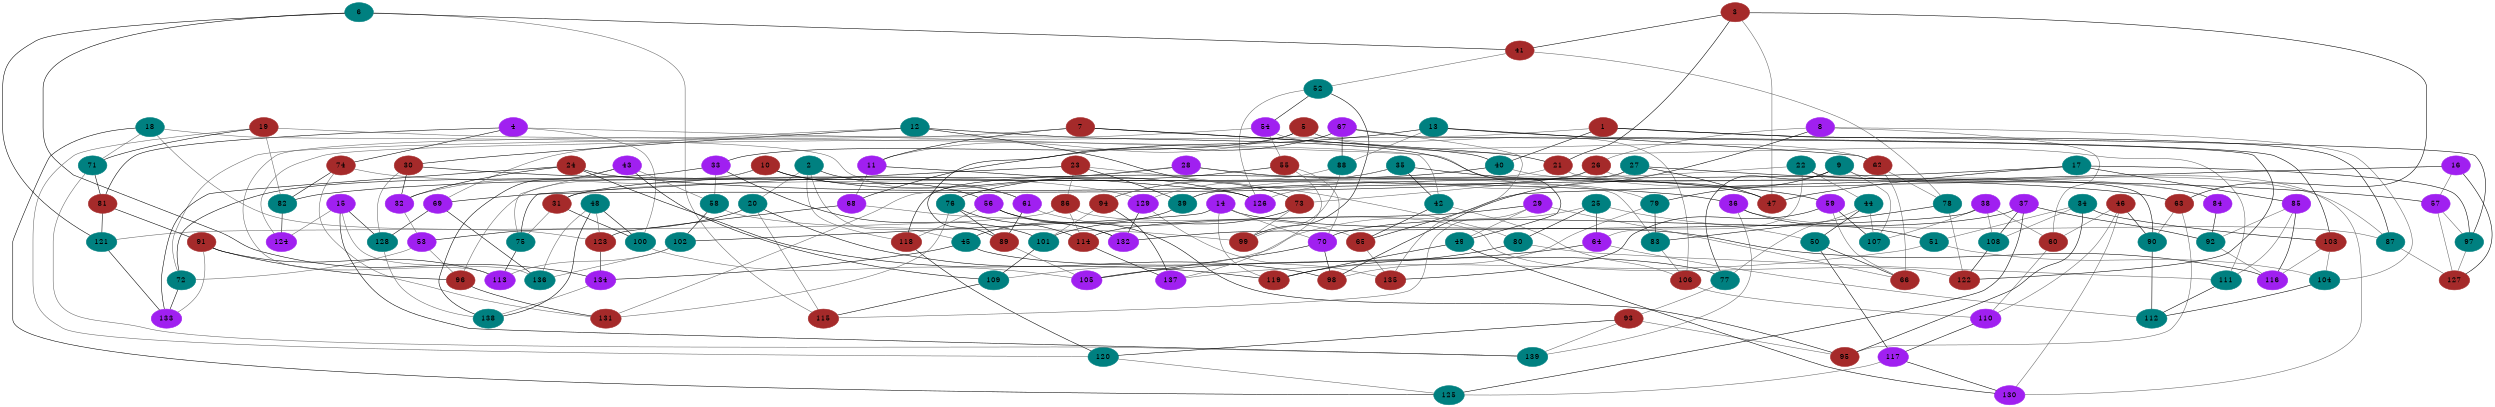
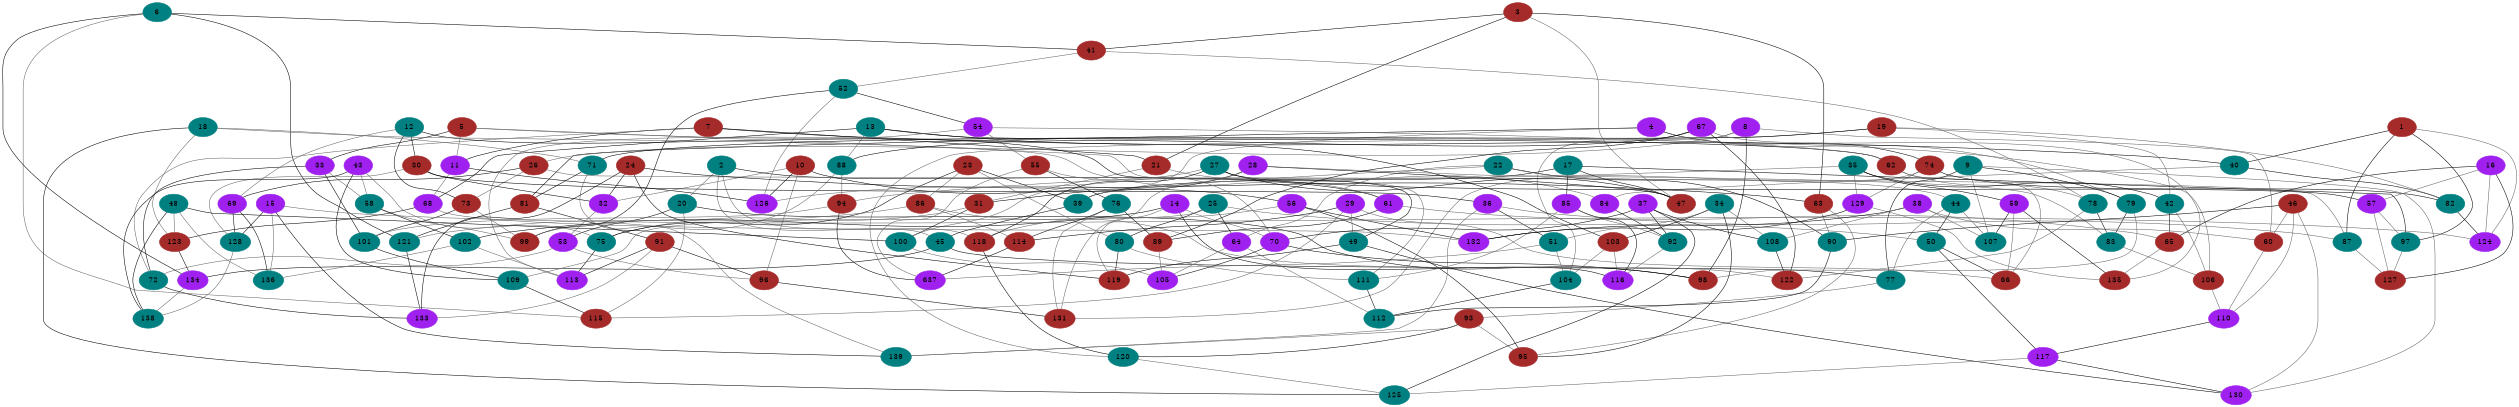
  graph {
    node [color=teal style=filled]
    edge [color=gray40]
    1 [color=brown]
    40
    87
    97
    124 [color=purple]
    82
    84 [color=purple]
    127 [color=brown]
    2
    20
    45
    61 [color=purple]
    118 [color=brown]
    115 [color=brown]
    98 [color=brown]
    53 [color=purple]
    134 [color=purple]
    77
    65 [color=brown]
    89 [color=brown]
    120
    3 [color=brown]
    21 [color=brown]
    41 [color=brown]
    47 [color=brown]
    63 [color=brown]
    31 [color=brown]
    52
    78
    90
    95 [color=brown]
    4 [color=purple]
    74 [color=brown]
    79
    81 [color=brown]
    100
    131 [color=brown]
    129 [color=purple]
    83
    121
    91 [color=brown]
    105 [color=purple]
    5 [color=brown]
    11 [color=purple]
    33 [color=purple]
    106 [color=brown]
    111
    126 [color=purple]
    68 [color=purple]
    72
    58
    101
    110 [color=purple]
    112
    6
    133 [color=purple]
    138
    7 [color=brown]
    8 [color=purple]
    26 [color=brown]
    60 [color=brown]
    104
    69 [color=purple]
    73 [color=brown]
    9
    107
    130 [color=purple]
    93 [color=brown]
    10 [color=brown]
    32 [color=purple]
    56 [color=purple]
    96 [color=brown]
    132 [color=purple]
    123 [color=brown]
    30 [color=brown]
    12
    49
    128
    36 [color=purple]
    119 [color=brown]
    136
    99 [color=brown]
    13
    62 [color=brown]
    88
    103 [color=brown]
    66 [color=brown]
    94 [color=brown]
    116 [color=purple]
    14 [color=purple]
    70 [color=purple]
    102
    113 [color=purple]
    15 [color=purple]
    139
    16 [color=purple]
    57 [color=purple]
    135 [color=brown]
    17
    39
    85 [color=purple]
    92
    18
    71
    125
    19 [color=brown]
    42
    75
    22
    44
    64 [color=purple]
    50
    23 [color=brown]
    80
    86 [color=brown]
    114 [color=brown]
    122 [color=brown]
    24 [color=brown]
    25
    109
    117 [color=purple]
    27
    28 [color=purple]
    29 [color=purple]
-   137 [color=purple]
+   137 [color=purple label=637]
    51
    34
    108
    35
    59 [color=purple]
    37 [color=purple]
    38 [color=purple]
    54 [color=purple]
    43 [color=purple]
    46 [color=brown]
    48
    55 [color=brown]
    76
    67 [color=purple]
    1 -- 40 [color=black]
    1 -- 87 [color=black]
    1 -- 97 [color=black]
    1 -- 124
    40 -- 82 [color=black]
    40 -- 84
    87 -- 127
    97 -- 127
    82 -- 124 [color=black]
    84 -- 92 [color=black]
    2 -- 20
    2 -- 45
    2 -- 61 [color=black]
    2 -- 118
    20 -- 115
    20 -- 98 [color=black]
    20 -- 53 [color=black]
    45 -- 134 [color=black]
    45 -- 77 [color=black]
    61 -- 65
    61 -- 89 [color=black]
    118 -- 120 [color=black]
    53 -- 72
    53 -- 96
    134 -- 138
    77 -- 93
    65 -- 135
    89 -- 105
    120 -- 125
    3 -- 21 [color=black]
    3 -- 41 [color=black]
    3 -- 47
    3 -- 63 [color=black]
    21 -- 84
    21 -- 31
    41 -- 52
    41 -- 78
    63 -- 90
    63 -- 95
    31 -- 100 [color=black]
    31 -- 75
    52 -- 126
    52 -- 99 [color=black]
    52 -- 54 [color=black]
    78 -- 83 [color=black]
    78 -- 122
    90 -- 112 [color=black]
    4 -- 74 [color=black]
    4 -- 79
    4 -- 81 [color=black]
    4 -- 100
    74 -- 82 [color=black]
    74 -- 131
    74 -- 129
    79 -- 98
    79 -- 83 [color=black]
    81 -- 121 [color=black]
    81 -- 91 [color=black]
    100 -- 105
    129 -- 132 [color=black]
    129 -- 135
    83 -- 106
    121 -- 133 [color=black]
    91 -- 133
    91 -- 96 [color=black]
    91 -- 113 [color=black]
    5 -- 11
    5 -- 33 [color=black]
    5 -- 106
    5 -- 111
    11 -- 126 [color=black]
    11 -- 68
    33 -- 72 [color=black]
    33 -- 58
    33 -- 101 [color=black]
    106 -- 110
    111 -- 112 [color=black]
    68 -- 132
    68 -- 123 [color=black]
    72 -- 133 [color=black]
    58 -- 99
    58 -- 102 [color=black]
    101 -- 109 [color=black]
    110 -- 117 [color=black]
    6 -- 115
    6 -- 134 [color=black]
    6 -- 41 [color=black]
    6 -- 121 [color=black]
    7 -- 40 [color=black]
    7 -- 21 [color=black]
    7 -- 11 [color=black]
    7 -- 72
    8 -- 98 [color=black]
    8 -- 26
    8 -- 60
    8 -- 104
    26 -- 87
    26 -- 69 [color=black]
    26 -- 73
    60 -- 110
    104 -- 112 [color=black]
    69 -- 128 [color=black]
    69 -- 136 [color=black]
    73 -- 101 [color=black]
    73 -- 99
    9 -- 77 [color=black]
    9 -- 79 [color=black]
    9 -- 107
    9 -- 130
    93 -- 120 [color=black]
    93 -- 95
    93 -- 139
    10 -- 126 [color=black]
    10 -- 32
    10 -- 56 [color=black]
    10 -- 96
    32 -- 53
    56 -- 118
    56 -- 95 [color=black]
    56 -- 132 [color=black]
    96 -- 131 [color=black]
    123 -- 134 [color=black]
    30 -- 32 [color=black]
    30 -- 128
    30 -- 36 [color=black]
    12 -- 69
    12 -- 73 [color=black]
    12 -- 30 [color=black]
    12 -- 49 [color=black]
    49 -- 130 [color=black]
    49 -- 119 [color=black]
    128 -- 138
    36 -- 87
    36 -- 139
    36 -- 51 [color=black]
    13 -- 68 [color=black]
    13 -- 62 [color=black]
    13 -- 88
    13 -- 103 [color=black]
    62 -- 78
    62 -- 66
    88 -- 99
    88 -- 94
    103 -- 104
    103 -- 116
    94 -- 101
    94 -- 137 [color=black]
    14 -- 119
    14 -- 116 [color=black]
    14 -- 70
    14 -- 102 [color=black]
    70 -- 98 [color=black]
    70 -- 105 [color=black]
    102 -- 136
    102 -- 113
    15 -- 124
    15 -- 128 [color=black]
    15 -- 136
    15 -- 139 [color=black]
+   16 -- 124
    16 -- 127 [color=black]
    16 -- 65 [color=black]
    16 -- 57
    57 -- 97
    57 -- 127
    17 -- 97 [color=black]
    17 -- 47 [color=black]
    17 -- 39 [color=black]
    17 -- 85 [color=black]
    39 -- 45 [color=black]
    85 -- 111
    85 -- 116 [color=black]
    85 -- 92
    92 -- 116
    18 -- 61
    18 -- 123
    18 -- 71
    18 -- 125 [color=black]
    71 -- 81 [color=black]
    71 -- 139
    19 -- 82
    19 -- 120
    19 -- 71 [color=black]
    19 -- 42
    42 -- 65 [color=black]
    42 -- 106
    75 -- 113 [color=black]
    22 -- 90 [color=black]
    22 -- 39
    22 -- 44
    22 -- 64
    44 -- 77
    44 -- 107
    44 -- 50 [color=black]
-   64 -- 105 [color=black]
+   64 -- 105
    64 -- 112
    50 -- 66 [color=black]
    50 -- 117 [color=black]
    23 -- 39 [color=black]
    23 -- 75 [color=black]
    23 -- 80
    23 -- 86
    80 -- 111
    80 -- 119 [color=black]
    86 -- 121
    86 -- 114
    86 -- 122
    114 -- 137 [color=black]
    24 -- 63 [color=black]
    24 -- 133 [color=black]
    24 -- 32 [color=black]
    24 -- 119 [color=black]
    25 -- 64 [color=black]
    25 -- 50
    25 -- 80 [color=black]
    25 -- 109
    109 -- 115 [color=black]
    117 -- 130 [color=black]
    117 -- 125
    27 -- 118 [color=black]
    27 -- 47 [color=black]
    27 -- 126
    27 -- 57 [color=black]
    28 -- 47 [color=black]
    28 -- 31 [color=black]
    28 -- 131
    28 -- 83
    29 -- 115
    29 -- 49
    29 -- 66
    29 -- 114 [color=black]
    51 -- 104
    51 -- 137
    34 -- 95 [color=black]
    34 -- 103 [color=black]
    34 -- 51
    34 -- 108
    108 -- 122 [color=black]
    35 -- 129
    35 -- 94
    35 -- 42 [color=black]
    35 -- 59 [color=black]
    59 -- 107 [color=black]
    59 -- 66
    59 -- 135 [color=black]
    37 -- 70 [color=black]
    37 -- 92 [color=black]
    37 -- 125 [color=black]
    37 -- 108 [color=black]
    38 -- 60
    38 -- 107
    38 -- 132 [color=black]
    38 -- 108
    54 -- 62
    54 -- 113
    54 -- 55
    43 -- 58
    43 -- 138 [color=black]
    43 -- 75
    43 -- 109 [color=black]
    46 -- 90 [color=black]
    46 -- 110
    46 -- 60
    46 -- 130
    48 -- 100 [color=black]
    48 -- 138 [color=black]
    48 -- 123
    48 -- 136
    55 -- 70
    55 -- 137
    55 -- 76 [color=black]
    76 -- 89 [color=black]
    76 -- 131
    76 -- 114 [color=black]
    67 -- 89 [color=black]
    67 -- 88 [color=black]
    67 -- 135
    67 -- 122 [color=black]
  }
